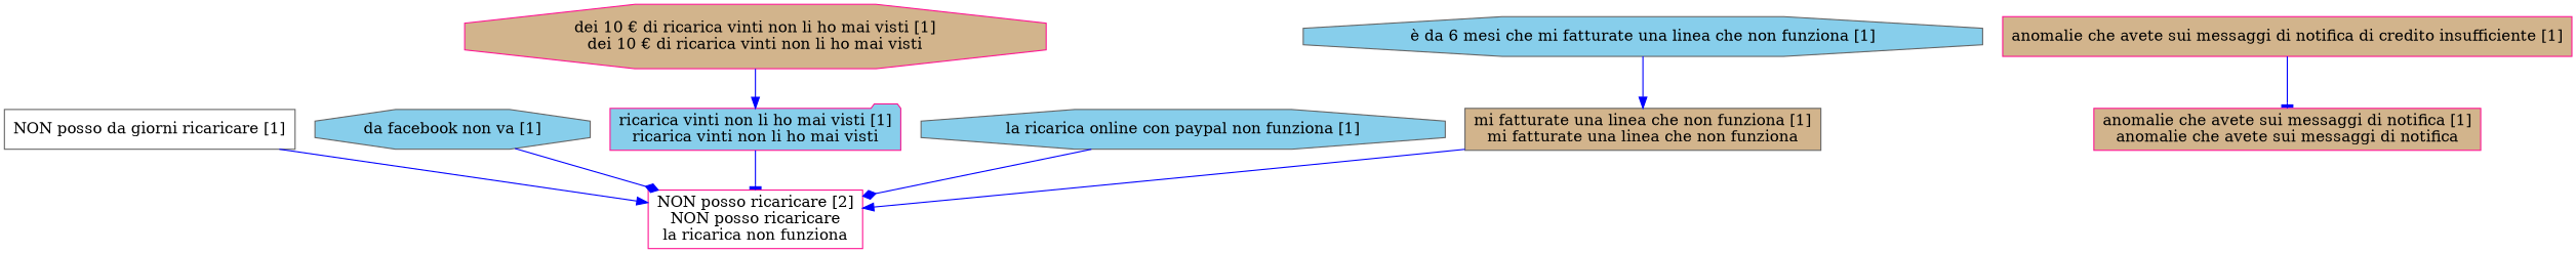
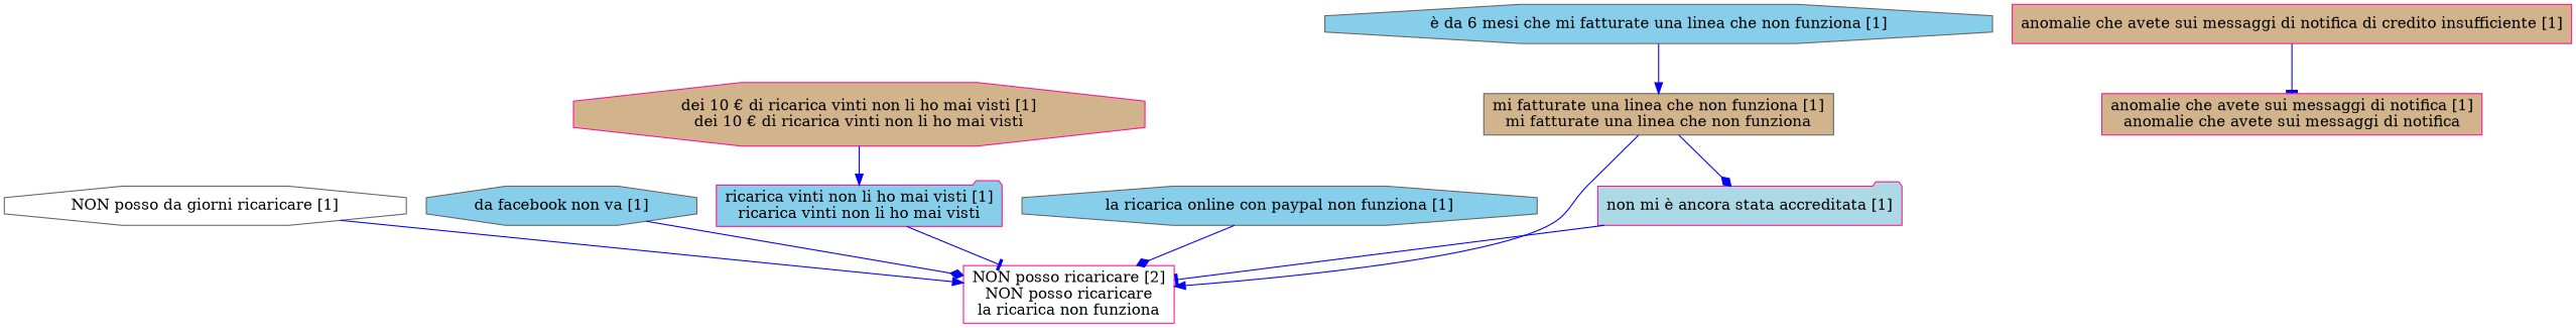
  digraph {
    node [color=deeppink fillcolor=tan shape=octagon style=filled]
    edge [arrowhead=normal color=blue]
-   "NON posso da giorni ricaricare [1]" [color=gray40 fillcolor=white shape=box]
+   "NON posso da giorni ricaricare [1]" [color=gray40 fillcolor=white]
    "NON posso ricaricare [2]\nNON posso ricaricare\nla ricarica non funziona" [fillcolor=white shape=box]
    "anomalie che avete sui messaggi di notifica di credito insufficiente [1]" [shape=box]
    "anomalie che avete sui messaggi di notifica [1]\nanomalie che avete sui messaggi di notifica" [shape=box]
    "da facebook non va [1]" [color=gray40 fillcolor=skyblue]
    "ricarica vinti non li ho mai visti [1]\nricarica vinti non li ho mai visti" [fillcolor=skyblue shape=folder]
    "dei 10 € di ricarica vinti non li ho mai visti [1]\ndei 10 € di ricarica vinti non li ho mai visti"
    "la ricarica online con paypal non funziona [1]" [color=gray40 fillcolor=skyblue]
+   "non mi è ancora stata accreditata [1]" [fillcolor=lightblue shape=folder]
    "mi fatturate una linea che non funziona [1]\nmi fatturate una linea che non funziona" [color=gray40 shape=box]
    "è da 6 mesi che mi fatturate una linea che non funziona [1]" [color=gray40 fillcolor=skyblue]
    "NON posso da giorni ricaricare [1]" -> "NON posso ricaricare [2]\nNON posso ricaricare\nla ricarica non funziona"
    "anomalie che avete sui messaggi di notifica di credito insufficiente [1]" -> "anomalie che avete sui messaggi di notifica [1]\nanomalie che avete sui messaggi di notifica" [arrowhead=tee]
    "da facebook non va [1]" -> "NON posso ricaricare [2]\nNON posso ricaricare\nla ricarica non funziona" [arrowhead=diamond]
    "ricarica vinti non li ho mai visti [1]\nricarica vinti non li ho mai visti" -> "NON posso ricaricare [2]\nNON posso ricaricare\nla ricarica non funziona" [arrowhead=tee]
    "dei 10 € di ricarica vinti non li ho mai visti [1]\ndei 10 € di ricarica vinti non li ho mai visti" -> "ricarica vinti non li ho mai visti [1]\nricarica vinti non li ho mai visti"
    "la ricarica online con paypal non funziona [1]" -> "NON posso ricaricare [2]\nNON posso ricaricare\nla ricarica non funziona" [arrowhead=diamond]
+   "non mi è ancora stata accreditata [1]" -> "NON posso ricaricare [2]\nNON posso ricaricare\nla ricarica non funziona" [arrowhead=tee]
    "mi fatturate una linea che non funziona [1]\nmi fatturate una linea che non funziona" -> "NON posso ricaricare [2]\nNON posso ricaricare\nla ricarica non funziona"
+   "mi fatturate una linea che non funziona [1]\nmi fatturate una linea che non funziona" -> "non mi è ancora stata accreditata [1]" [arrowhead=diamond]
    "è da 6 mesi che mi fatturate una linea che non funziona [1]" -> "mi fatturate una linea che non funziona [1]\nmi fatturate una linea che non funziona"
  }
